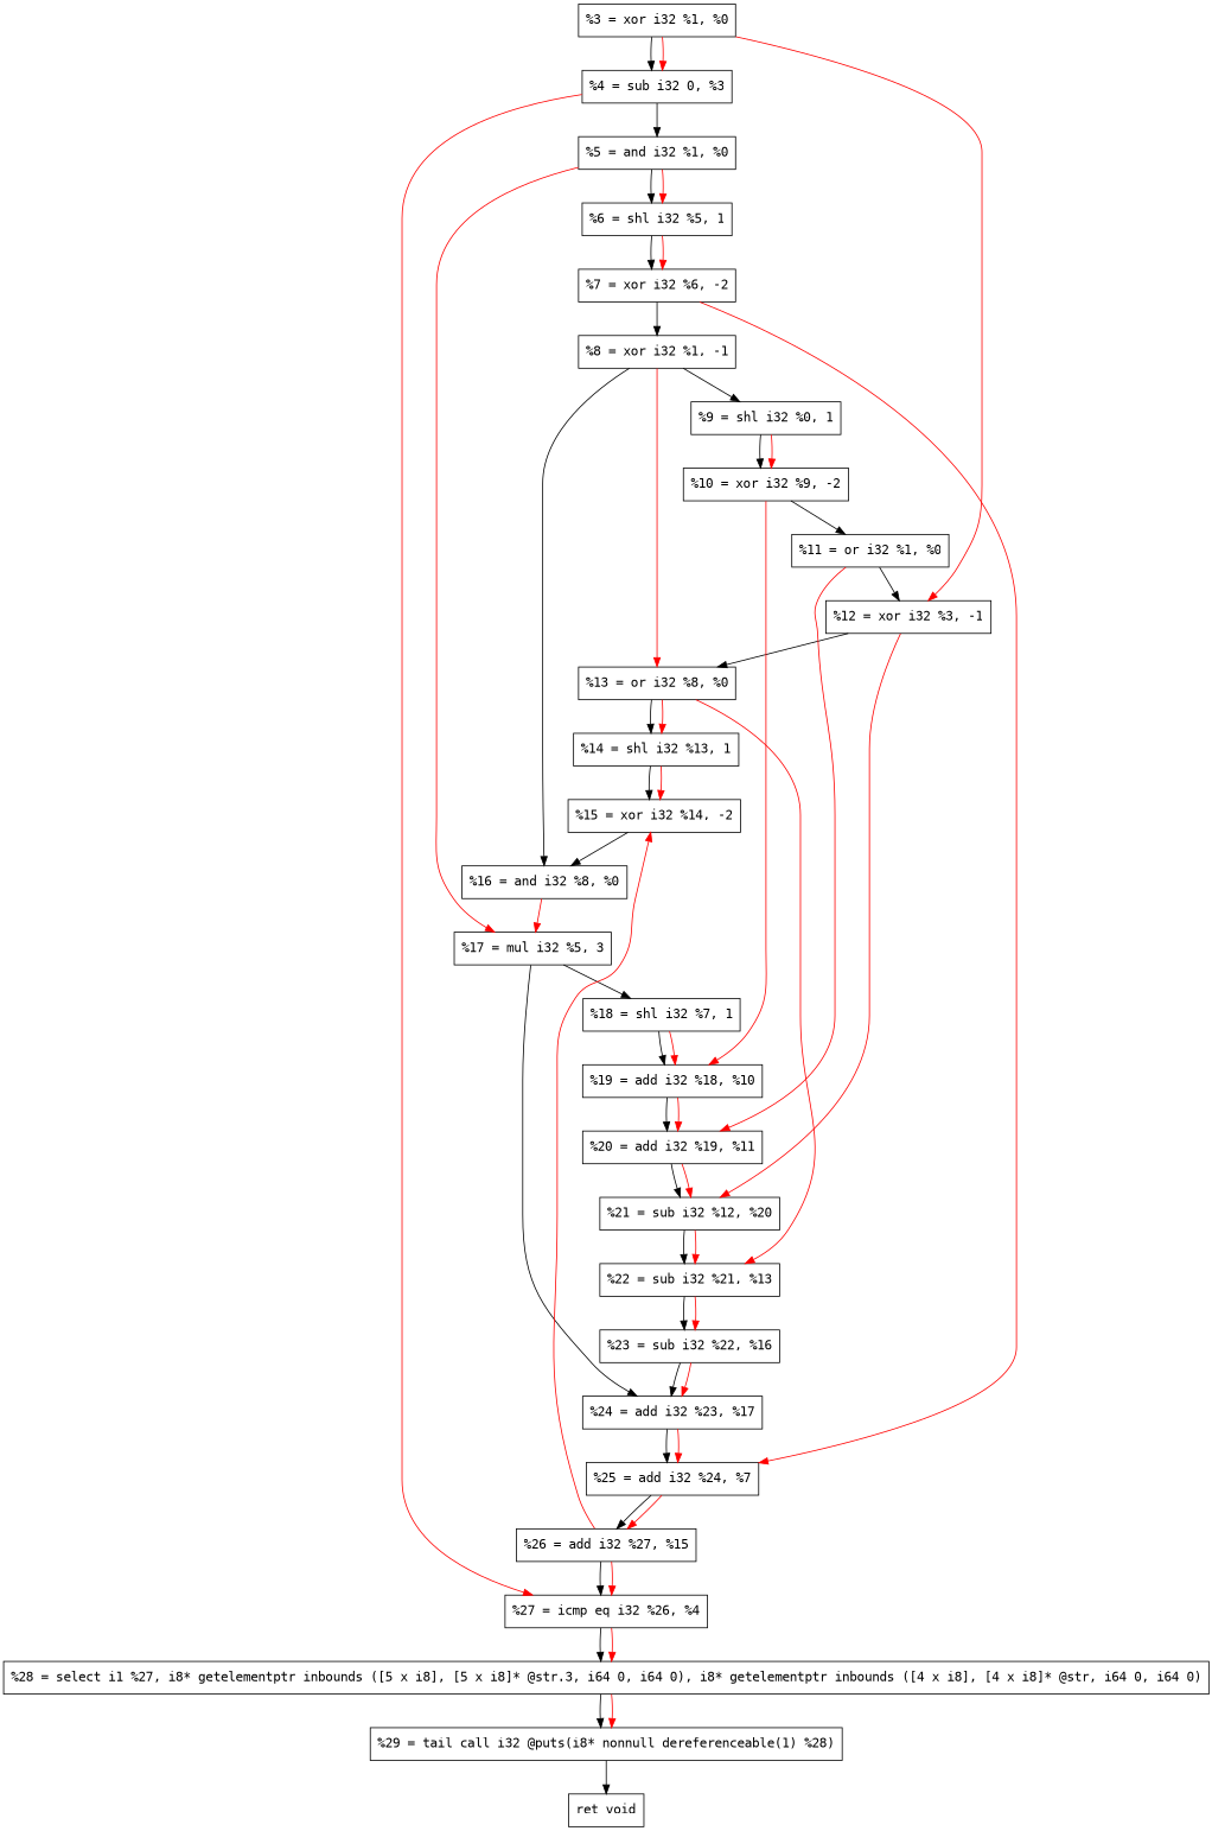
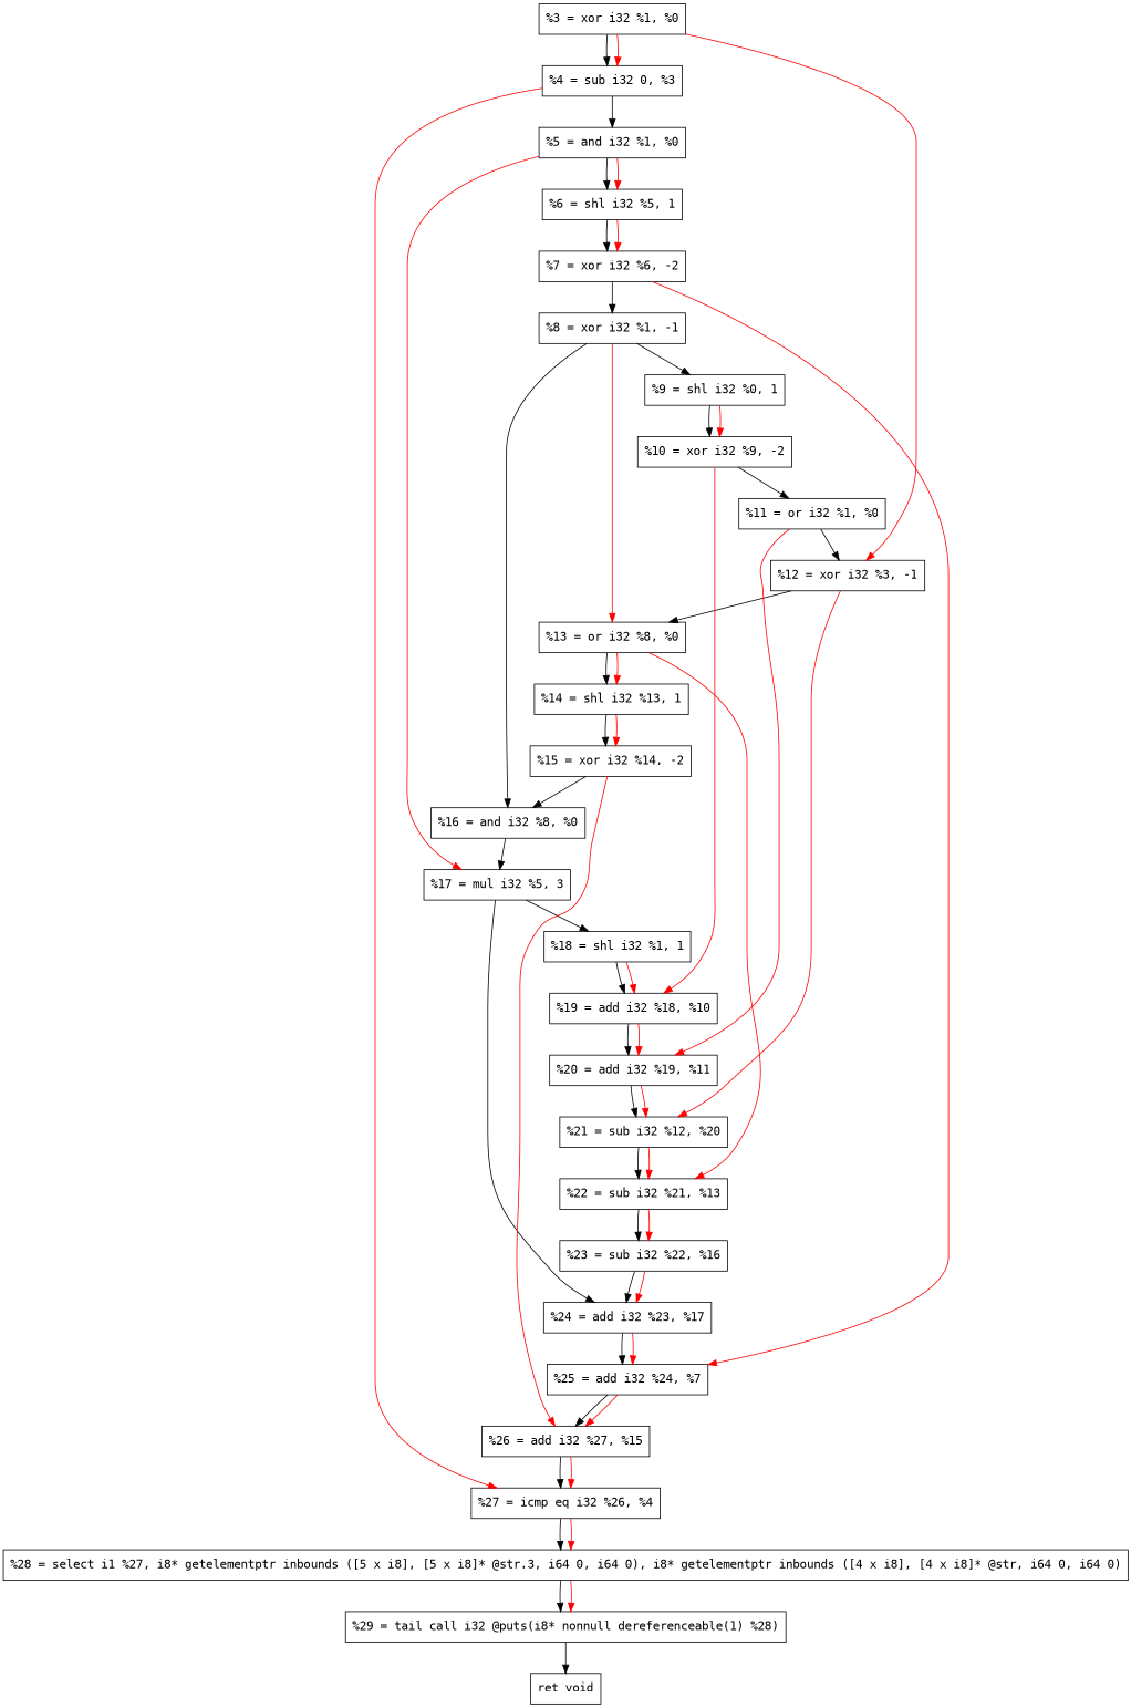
  digraph {
    fontname="DejaVu Sans Mono"
    node [fontname="DejaVu Sans Mono" shape=record]
    edge [fontname="DejaVu Sans Mono"]
    n1 [label="  %3 = xor i32 %1, %0"]
    n2 [label="  %4 = sub i32 0, %3"]
    n3 [label="  %12 = xor i32 %3, -1"]
    n4 [label="  %5 = and i32 %1, %0"]
    n5 [label="  %27 = icmp eq i32 %26, %4"]
    n6 [label="  %13 = or i32 %8, %0"]
    n7 [label="  %21 = sub i32 %12, %20"]
    n8 [label="  %6 = shl i32 %5, 1"]
    n9 [label="  %17 = mul i32 %5, 3"]
    n10 [label="  %28 = select i1 %27, i8* getelementptr inbounds ([5 x i8], [5 x i8]* @str.3, i64 0, i64 0), i8* getelementptr inbounds ([4 x i8], [4 x i8]* @str, i64 0, i64 0)"]
    n11 [label="  %7 = xor i32 %6, -2"]
-   n12 [label="%18 = shl i32 %7, 1"]
+   n12 [label="  %18 = shl i32 %1, 1"]
    n13 [label="  %24 = add i32 %23, %17"]
    n14 [label="  %8 = xor i32 %1, -1"]
    n15 [label="  %25 = add i32 %24, %7"]
    n16 [label="  %9 = shl i32 %0, 1"]
    n17 [label="  %16 = and i32 %8, %0"]
    n18 [label="%26 = add i32 %27, %15"]
    n19 [label="  %10 = xor i32 %9, -2"]
    n20 [label="  %14 = shl i32 %13, 1"]
    n21 [label="  %22 = sub i32 %21, %13"]
    n22 [label="  %11 = or i32 %1, %0"]
    n23 [label="  %19 = add i32 %18, %10"]
    n24 [label="  %20 = add i32 %19, %11"]
    n25 [label="  %15 = xor i32 %14, -2"]
    n26 [label="  %23 = sub i32 %22, %16"]
    n27 [label="  %29 = tail call i32 @puts(i8* nonnull dereferenceable(1) %28)"]
    n28 [label="  ret void"]
    n1 -> n2
    n1 -> n2 [color=red]
    n1 -> n3 [color=red]
    n2 -> n4
    n2 -> n5 [color=red]
    n3 -> n6
    n3 -> n7 [color=red]
    n4 -> n8
    n4 -> n8 [color=red]
    n4 -> n9 [color=red]
    n5 -> n10
    n5 -> n10 [color=red]
    n6 -> n20
    n6 -> n20 [color=red]
    n6 -> n21 [color=red]
    n7 -> n21
    n7 -> n21 [color=red]
    n8 -> n11
    n8 -> n11 [color=red]
    n9 -> n12
    n9 -> n13 [color=black]
    n10 -> n27
    n10 -> n27 [color=red]
    n11 -> n14
    n11 -> n15 [color=red]
    n12 -> n23
    n12 -> n23 [color=red]
    n13 -> n15
    n13 -> n15 [color=red]
    n14 -> n6 [color=red]
    n14 -> n16
    n14 -> n17 [color=black]
    n15 -> n18
    n15 -> n18 [color=red]
    n16 -> n19
    n16 -> n19 [color=red]
-   n17 -> n9 [color=red]
+   n17 -> n9
    n18 -> n5
    n18 -> n5 [color=red]
    n19 -> n22
    n19 -> n23 [color=red]
    n20 -> n25
    n20 -> n25 [color=red]
    n21 -> n26
    n21 -> n26 [color=red]
    n22 -> n3
    n22 -> n24 [color=red]
    n23 -> n24
    n23 -> n24 [color=red]
    n24 -> n7
    n24 -> n7 [color=red]
    n25 -> n17
-   n18 -> n25 [color=red]
+   n25 -> n18 [color=red]
    n26 -> n13
    n26 -> n13 [color=red]
    n27 -> n28
  }
